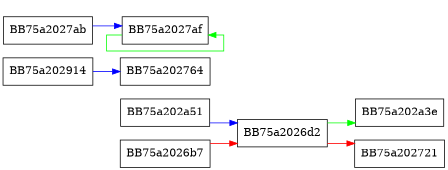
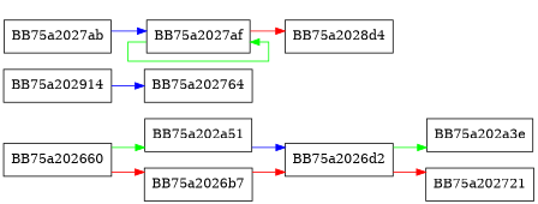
  digraph {
    rankdir=LR
    splines=ortho
    node [shape=box]
    edge [color=red]
+   BB75a202660
    BB75a202a51
    BB75a2026b7
    BB75a2026d2
    BB75a202a3e
    BB75a202721
    BB75a202914
    BB75a202764
    BB75a2027ab
    BB75a2027af
+   BB75a2028d4
+   BB75a202660 -> BB75a202a51 [color=green]
+   BB75a202660 -> BB75a2026b7
    BB75a202a51 -> BB75a2026d2 [color=blue]
    BB75a2026b7 -> BB75a2026d2
    BB75a2026d2 -> BB75a202a3e [color=green]
    BB75a2026d2 -> BB75a202721
    BB75a202914 -> BB75a202764 [color=blue]
    BB75a2027ab -> BB75a2027af [color=blue]
    BB75a2027af -> BB75a2027af [color=green]
+   BB75a2027af -> BB75a2028d4
  }
